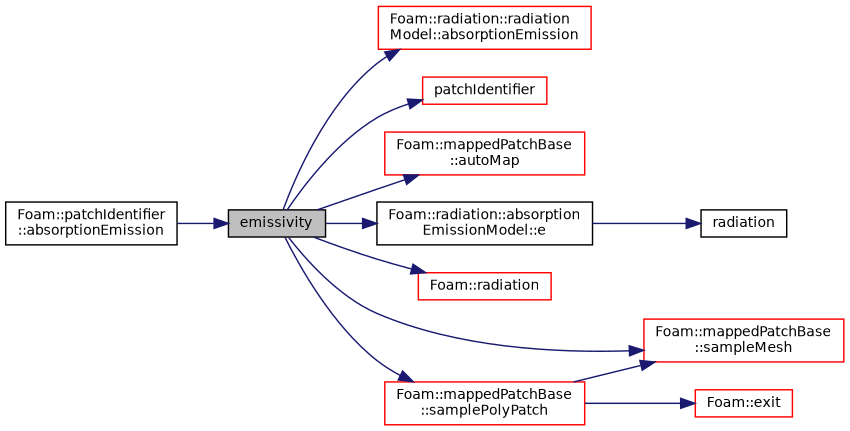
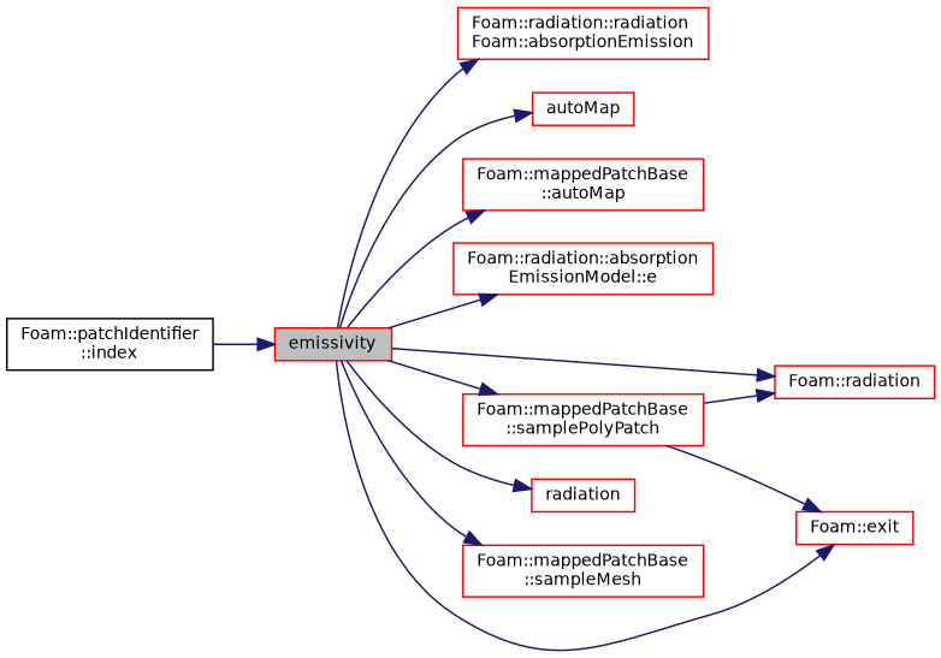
  digraph {
    fontname="DejaVu Sans"
    rankdir=LR
    node [color=red fontname="DejaVu Sans" fontsize=10 shape=record]
    edge [color=midnightblue fontname="DejaVu Sans" fontsize=10 labelfontname=Helvetica labelfontsize=10 style=solid]
-   n1 [color=black fillcolor=grey75 fontcolor=black height=0.2 label=emissivity style=filled width=0.4]
-   n2 [height=0.2 label="Foam::radiation::radiation\lModel::absorptionEmission" width=0.4]
-   n3 [height=0.2 label=patchIdentifier width=0.4]
+   n1 [fillcolor=grey75 fontcolor=black height=0.2 label=emissivity style=filled width=0.4]
+   n2 [height=0.2 label="Foam::radiation::radiation\lFoam::absorptionEmission" width=0.4]
+   n3 [height=0.2 label=autoMap width=0.4]
    n4 [height=0.2 label="Foam::mappedPatchBase\l::autoMap" width=0.4]
-   n5 [color=black height=0.2 label="Foam::radiation::absorption\lEmissionModel::e" width=0.4]
+   n5 [height=0.2 label="Foam::radiation::absorption\lEmissionModel::e" width=0.4]
    n6 [height=0.2 label="Foam::radiation" width=0.4]
    n7 [height=0.2 label="Foam::exit" width=0.4]
-   n8 [color=black height=0.2 label=radiation width=0.4]
+   n8 [height=0.2 label=radiation width=0.4]
    n9 [height=0.2 label="Foam::mappedPatchBase\l::sampleMesh" width=0.4]
    n10 [height=0.2 label="Foam::mappedPatchBase\l::samplePolyPatch" width=0.4]
-   n11 [color=black height=0.2 label="Foam::patchIdentifier\l::absorptionEmission" width=0.4]
+   n11 [color=black height=0.2 label="Foam::patchIdentifier\l::index" width=0.4]
    n1 -> n2
    n1 -> n3
    n1 -> n4
    n1 -> n5
    n1 -> n6
-   n5 -> n8
+   n1 -> n7
+   n1 -> n8
    n1 -> n9
    n1 -> n10
-   n10 -> n9
+   n10 -> n6
    n10 -> n7
    n11 -> n1
  }
